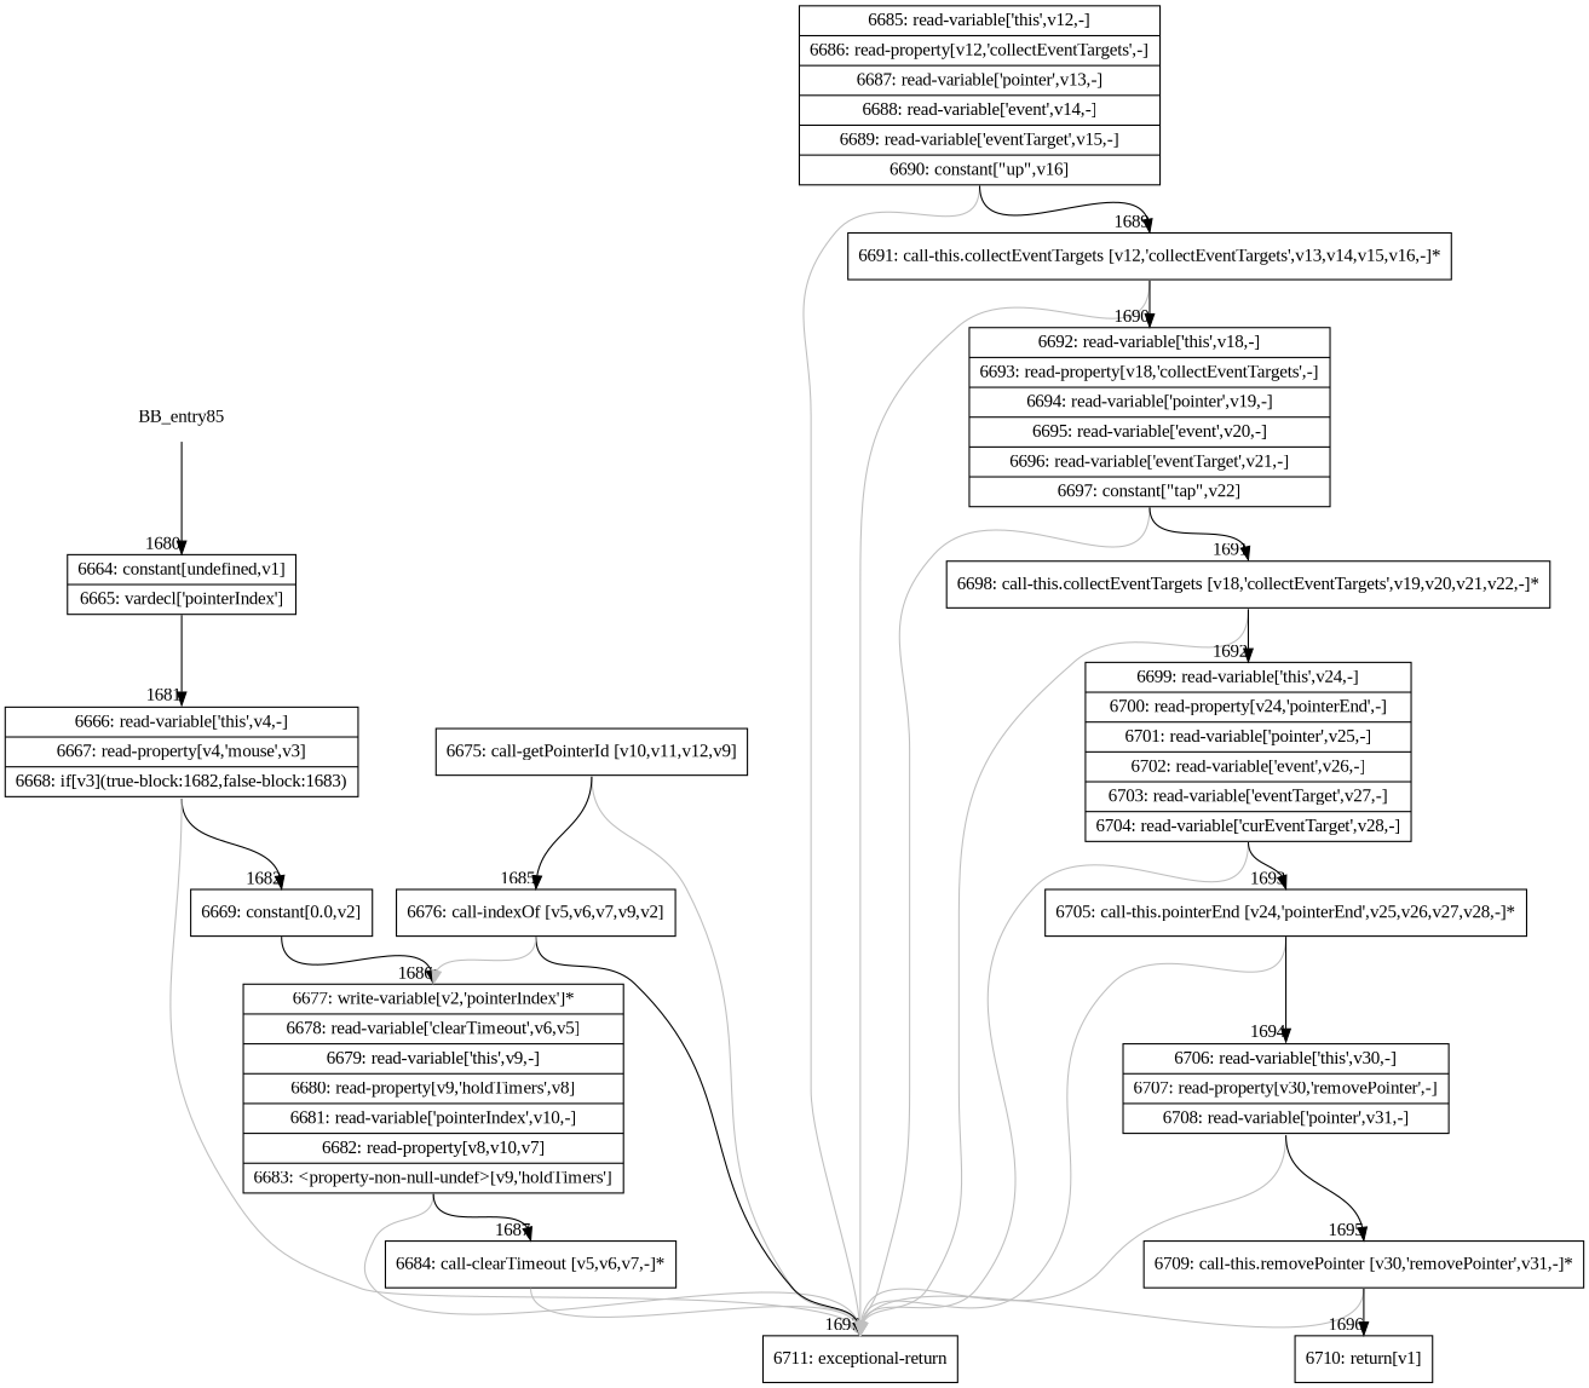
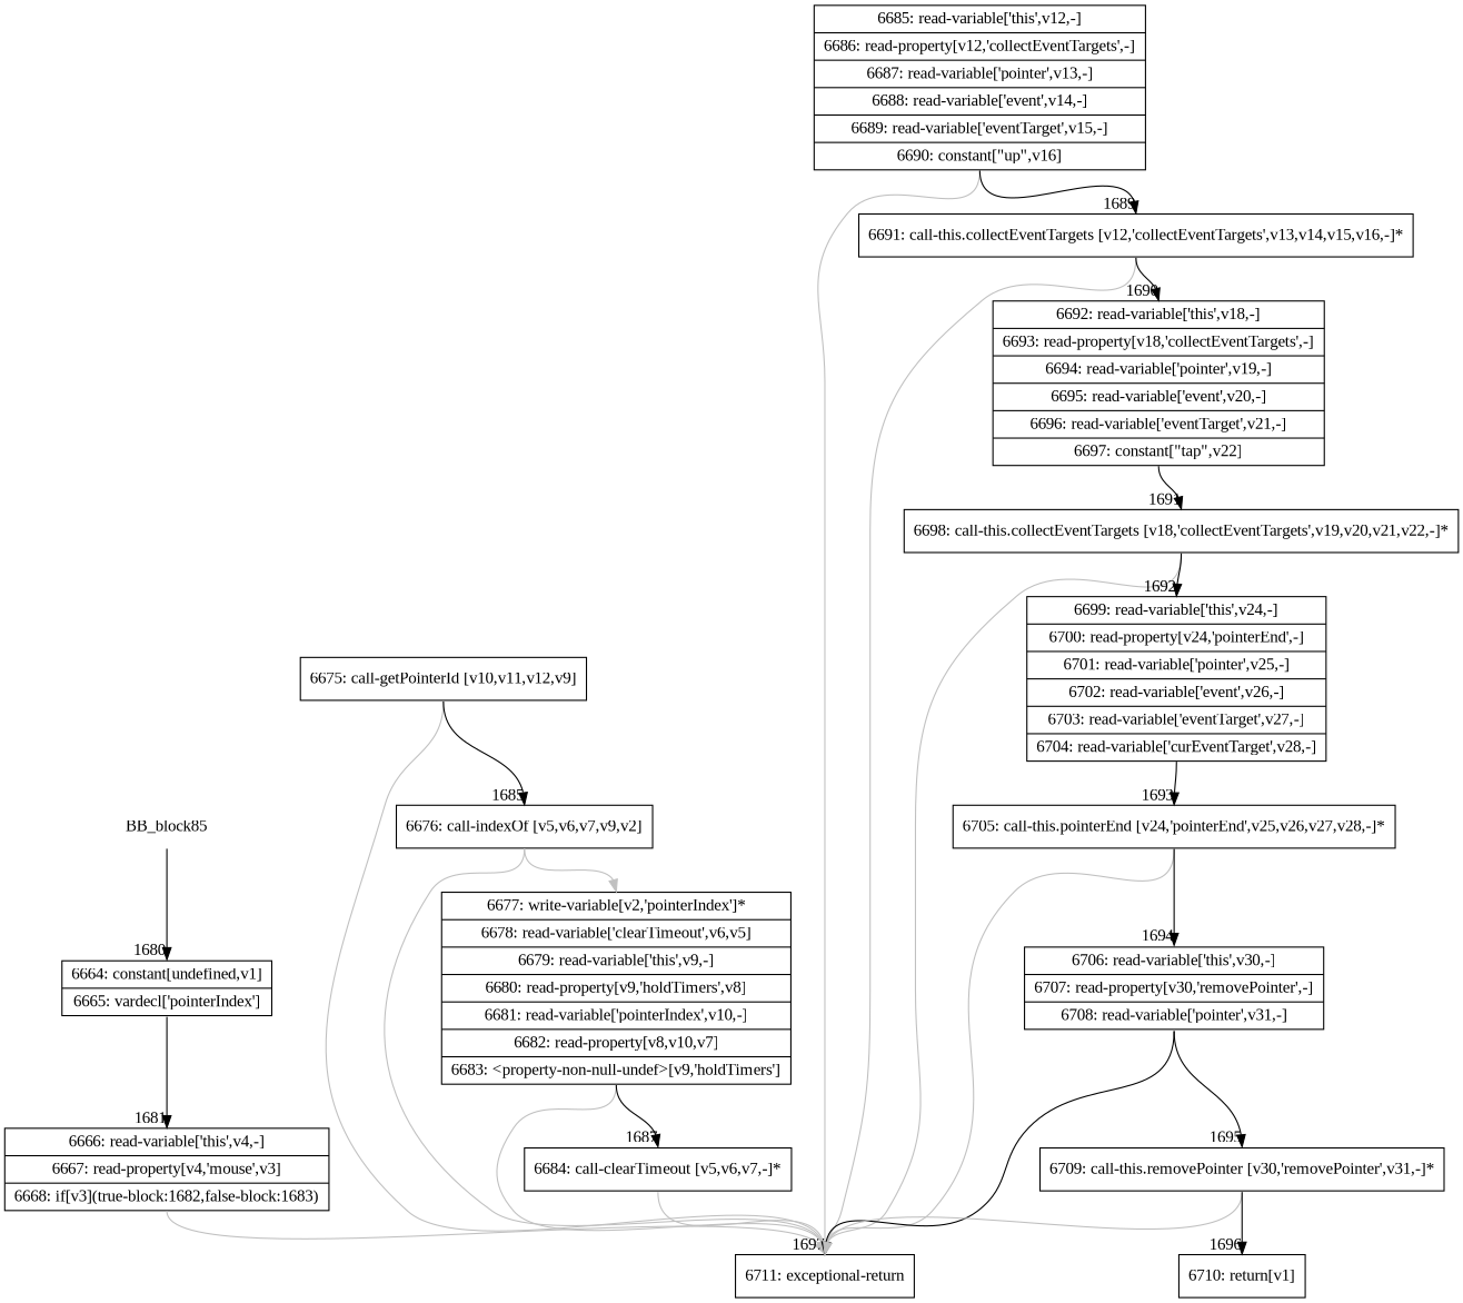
  digraph {
    fontname="Liberation Serif"
    rankdir=TD
    node [fontname="Liberation Serif" shape=record]
    edge [fontname="Liberation Serif" headport=n tailport=s]
-   BB_entry85 [shape=none]
+   BB_entry85 [shape=none label=BB_block85]
    n2 [label="{6664: constant[undefined,v1]|6665: vardecl['pointerIndex']}"]
    n3 [label="{6666: read-variable['this',v4,-]|6667: read-property[v4,'mouse',v3]|6668: if[v3](true-block:1682,false-block:1683)}"]
-   n4 [label="{6669: constant[0.0,v2]}"]
    n5 [label="{6711: exceptional-return}"]
    n6 [label="{6677: write-variable[v2,'pointerIndex']*|6678: read-variable['clearTimeout',v6,v5]|6679: read-variable['this',v9,-]|6680: read-property[v9,'holdTimers',v8]|6681: read-variable['pointerIndex',v10,-]|6682: read-property[v8,v10,v7]|6683: \<property-non-null-undef\>[v9,'holdTimers']}"]
    n7 [label="{6684: call-clearTimeout [v5,v6,v7,-]*}"]
    n8 [label="{6675: call-getPointerId [v10,v11,v12,v9]}"]
    n9 [label="{6676: call-indexOf [v5,v6,v7,v9,v2]}"]
    n10 [label="{6685: read-variable['this',v12,-]|6686: read-property[v12,'collectEventTargets',-]|6687: read-variable['pointer',v13,-]|6688: read-variable['event',v14,-]|6689: read-variable['eventTarget',v15,-]|6690: constant[\"up\",v16]}"]
    n11 [label="{6691: call-this.collectEventTargets [v12,'collectEventTargets',v13,v14,v15,v16,-]*}"]
    n12 [label="{6692: read-variable['this',v18,-]|6693: read-property[v18,'collectEventTargets',-]|6694: read-variable['pointer',v19,-]|6695: read-variable['event',v20,-]|6696: read-variable['eventTarget',v21,-]|6697: constant[\"tap\",v22]}"]
    n13 [label="{6698: call-this.collectEventTargets [v18,'collectEventTargets',v19,v20,v21,v22,-]*}"]
    n14 [label="{6699: read-variable['this',v24,-]|6700: read-property[v24,'pointerEnd',-]|6701: read-variable['pointer',v25,-]|6702: read-variable['event',v26,-]|6703: read-variable['eventTarget',v27,-]|6704: read-variable['curEventTarget',v28,-]}"]
    n15 [label="{6705: call-this.pointerEnd [v24,'pointerEnd',v25,v26,v27,v28,-]*}"]
    n16 [label="{6706: read-variable['this',v30,-]|6707: read-property[v30,'removePointer',-]|6708: read-variable['pointer',v31,-]}"]
    n17 [label="{6709: call-this.removePointer [v30,'removePointer',v31,-]*}"]
    n18 [label="{6710: return[v1]}"]
    BB_entry85 -> n2 [headlabel="    1680"]
    n2 -> n3 [headlabel="      1681"]
-   n3 -> n4 [headlabel="      1682"]
    n3 -> n5 [color=gray headlabel="      1697"]
-   n4 -> n6 [headlabel="      1686"]
    n6 -> n5 [color=gray]
    n6 -> n7 [headlabel="      1687"]
    n7 -> n5 [color=gray]
    n8 -> n5 [color=gray]
    n8 -> n9 [headlabel="      1685"]
-   n9 -> n5 [color=black]
+   n9 -> n5 [color=gray]
    n9 -> n6 [color=gray]
    n10 -> n5 [color=gray]
    n10 -> n11 [headlabel="      1689"]
    n11 -> n5 [color=gray]
    n11 -> n12 [headlabel="      1690"]
-   n12 -> n5 [color=gray]
    n12 -> n13 [headlabel="      1691"]
    n13 -> n5 [color=gray]
    n13 -> n14 [headlabel="      1692"]
-   n14 -> n5 [color=gray]
    n14 -> n15 [headlabel="      1693"]
    n15 -> n5 [color=gray]
    n15 -> n16 [headlabel="      1694"]
-   n16 -> n5 [color=gray]
+   n16 -> n5 [color=black]
    n16 -> n17 [headlabel="      1695"]
    n17 -> n5 [color=gray]
    n17 -> n18 [headlabel="      1696"]
  }
